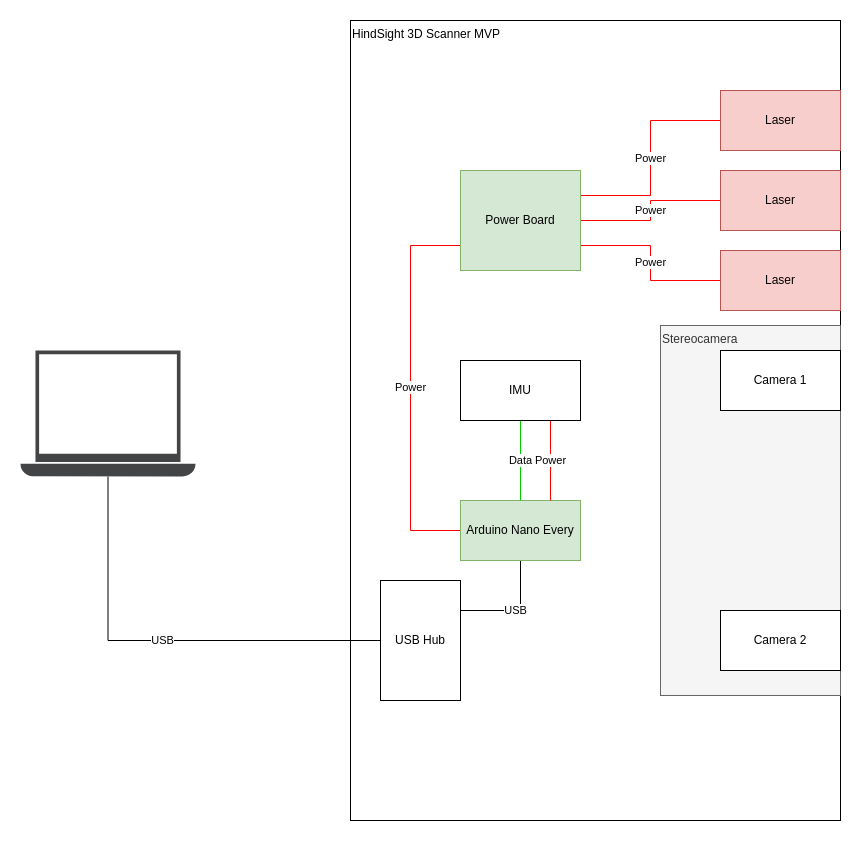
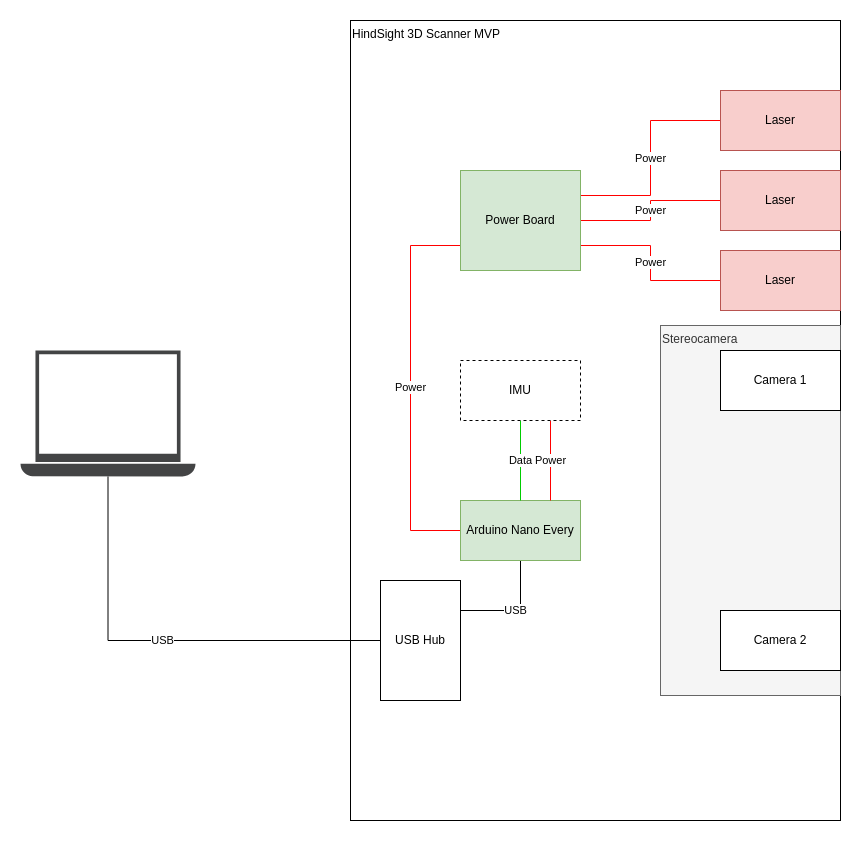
  <mxCell id="0" />
  <mxCell id="1" parent="0" />
  <mxCell id="2" value="HindSight 3D Scanner MVP" style="rounded=0;whiteSpace=wrap;html=1;align=left;verticalAlign=top;" parent="1" vertex="1"><mxGeometry x="350" y="20" width="490" height="800" as="geometry" /></mxCell>
  <mxCell id="3" value="Power" style="edgeStyle=orthogonalEdgeStyle;rounded=0;orthogonalLoop=1;jettySize=auto;html=1;exitX=0;exitY=0.5;exitDx=0;exitDy=0;entryX=1;entryY=0.75;entryDx=0;entryDy=0;strokeColor=#FF0000;endArrow=none;startFill=0;" edge="1" parent="1" source="4" target="21"><mxGeometry relative="1" as="geometry" /></mxCell>
  <mxCell id="4" value="Laser" style="rounded=0;whiteSpace=wrap;html=1;fillColor=#f8cecc;strokeColor=#b85450;" parent="1" vertex="1"><mxGeometry x="720" y="250" width="120" height="60" as="geometry" /></mxCell>
  <mxCell id="5" value="Stereocamera" style="rounded=0;whiteSpace=wrap;html=1;align=left;verticalAlign=top;fillColor=#f5f5f5;fontColor=#333333;strokeColor=#666666;" parent="1" vertex="1"><mxGeometry x="660" y="325" width="180" height="370" as="geometry" /></mxCell>
  <mxCell id="6" value="Camera 1" style="rounded=0;whiteSpace=wrap;html=1;" parent="1" vertex="1"><mxGeometry x="720" y="350" width="120" height="60" as="geometry" /></mxCell>
  <mxCell id="7" value="Camera 2" style="rounded=0;whiteSpace=wrap;html=1;" parent="1" vertex="1"><mxGeometry x="720" y="610" width="120" height="60" as="geometry" /></mxCell>
  <mxCell id="8" value="USB" style="edgeStyle=orthogonalEdgeStyle;rounded=0;orthogonalLoop=1;jettySize=auto;html=1;exitX=0.5;exitY=1;exitDx=0;exitDy=0;entryX=1;entryY=0.25;entryDx=0;entryDy=0;endArrow=none;startFill=0;" parent="1" source="10" target="16" edge="1"><mxGeometry relative="1" as="geometry" /></mxCell>
  <mxCell id="9" value="Power" style="edgeStyle=orthogonalEdgeStyle;rounded=0;orthogonalLoop=1;jettySize=auto;html=1;exitX=0;exitY=0.5;exitDx=0;exitDy=0;entryX=0;entryY=0.75;entryDx=0;entryDy=0;strokeColor=#FF0000;endArrow=none;startFill=0;" edge="1" parent="1" source="10" target="21"><mxGeometry relative="1" as="geometry"><Array as="points"><mxPoint x="410" y="530" /><mxPoint x="410" y="245" /></Array></mxGeometry></mxCell>
  <mxCell id="10" value="Arduino Nano Every" style="rounded=0;whiteSpace=wrap;html=1;fillColor=#d5e8d4;strokeColor=#82b366;" parent="1" vertex="1"><mxGeometry x="460" y="500" width="120" height="60" as="geometry" /></mxCell>
  <mxCell id="11" value="Power" style="edgeStyle=orthogonalEdgeStyle;rounded=0;orthogonalLoop=1;jettySize=auto;html=1;exitX=0.75;exitY=1;exitDx=0;exitDy=0;entryX=0.75;entryY=0;entryDx=0;entryDy=0;endArrow=none;startFill=0;strokeColor=#FF0000;" edge="1" parent="1" source="13" target="10"><mxGeometry relative="1" as="geometry" /></mxCell>
  <mxCell id="12" value="Data" style="edgeStyle=orthogonalEdgeStyle;rounded=0;orthogonalLoop=1;jettySize=auto;html=1;exitX=0.5;exitY=1;exitDx=0;exitDy=0;entryX=0.5;entryY=0;entryDx=0;entryDy=0;strokeColor=#00CC00;endArrow=none;startFill=0;" edge="1" parent="1" source="13" target="10"><mxGeometry relative="1" as="geometry" /></mxCell>
- <mxCell id="13" value="IMU" style="rounded=0;whiteSpace=wrap;html=1;" parent="1" vertex="1"><mxGeometry x="460" y="360" width="120" height="60" as="geometry" /></mxCell>
+ <mxCell id="13" value="IMU" style="rounded=0;whiteSpace=wrap;html=1;dashed=1;" parent="1" vertex="1"><mxGeometry x="460" y="360" width="120" height="60" as="geometry" /></mxCell>
  <mxCell id="14" value="" style="sketch=0;pointerEvents=1;shadow=0;dashed=0;html=1;strokeColor=none;fillColor=#434445;aspect=fixed;labelPosition=center;verticalLabelPosition=bottom;verticalAlign=top;align=center;outlineConnect=0;shape=mxgraph.vvd.laptop;" parent="1" vertex="1"><mxGeometry x="20" y="350" width="175" height="126" as="geometry" /></mxCell>
  <mxCell id="15" value="USB" style="edgeStyle=orthogonalEdgeStyle;rounded=0;orthogonalLoop=1;jettySize=auto;html=1;exitX=0;exitY=0.5;exitDx=0;exitDy=0;endArrow=none;startFill=0;" edge="1" parent="1" source="16" target="14"><mxGeometry relative="1" as="geometry" /></mxCell>
  <mxCell id="16" value="USB Hub" style="rounded=0;whiteSpace=wrap;html=1;" parent="1" vertex="1"><mxGeometry x="380" y="580" width="80" height="120" as="geometry" /></mxCell>
  <mxCell id="17" value="Power" style="edgeStyle=orthogonalEdgeStyle;rounded=0;orthogonalLoop=1;jettySize=auto;html=1;exitX=0;exitY=0.5;exitDx=0;exitDy=0;entryX=1;entryY=0.5;entryDx=0;entryDy=0;strokeColor=#FF0000;endArrow=none;startFill=0;" edge="1" parent="1" source="18" target="21"><mxGeometry relative="1" as="geometry" /></mxCell>
  <mxCell id="18" value="Laser" style="rounded=0;whiteSpace=wrap;html=1;fillColor=#f8cecc;strokeColor=#b85450;" vertex="1" parent="1"><mxGeometry x="720" y="170" width="120" height="60" as="geometry" /></mxCell>
  <mxCell id="19" value="Power" style="edgeStyle=orthogonalEdgeStyle;rounded=0;orthogonalLoop=1;jettySize=auto;html=1;exitX=0;exitY=0.5;exitDx=0;exitDy=0;entryX=1;entryY=0.25;entryDx=0;entryDy=0;strokeColor=#FF0000;endArrow=none;startFill=0;" edge="1" parent="1" source="20" target="21"><mxGeometry relative="1" as="geometry" /></mxCell>
  <mxCell id="20" value="Laser" style="rounded=0;whiteSpace=wrap;html=1;fillColor=#f8cecc;strokeColor=#b85450;" vertex="1" parent="1"><mxGeometry x="720" y="90" width="120" height="60" as="geometry" /></mxCell>
  <mxCell id="21" value="Power Board" style="rounded=0;whiteSpace=wrap;html=1;fillColor=#d5e8d4;strokeColor=#82b366;" vertex="1" parent="1"><mxGeometry x="460" y="170" width="120" height="100" as="geometry" /></mxCell>
